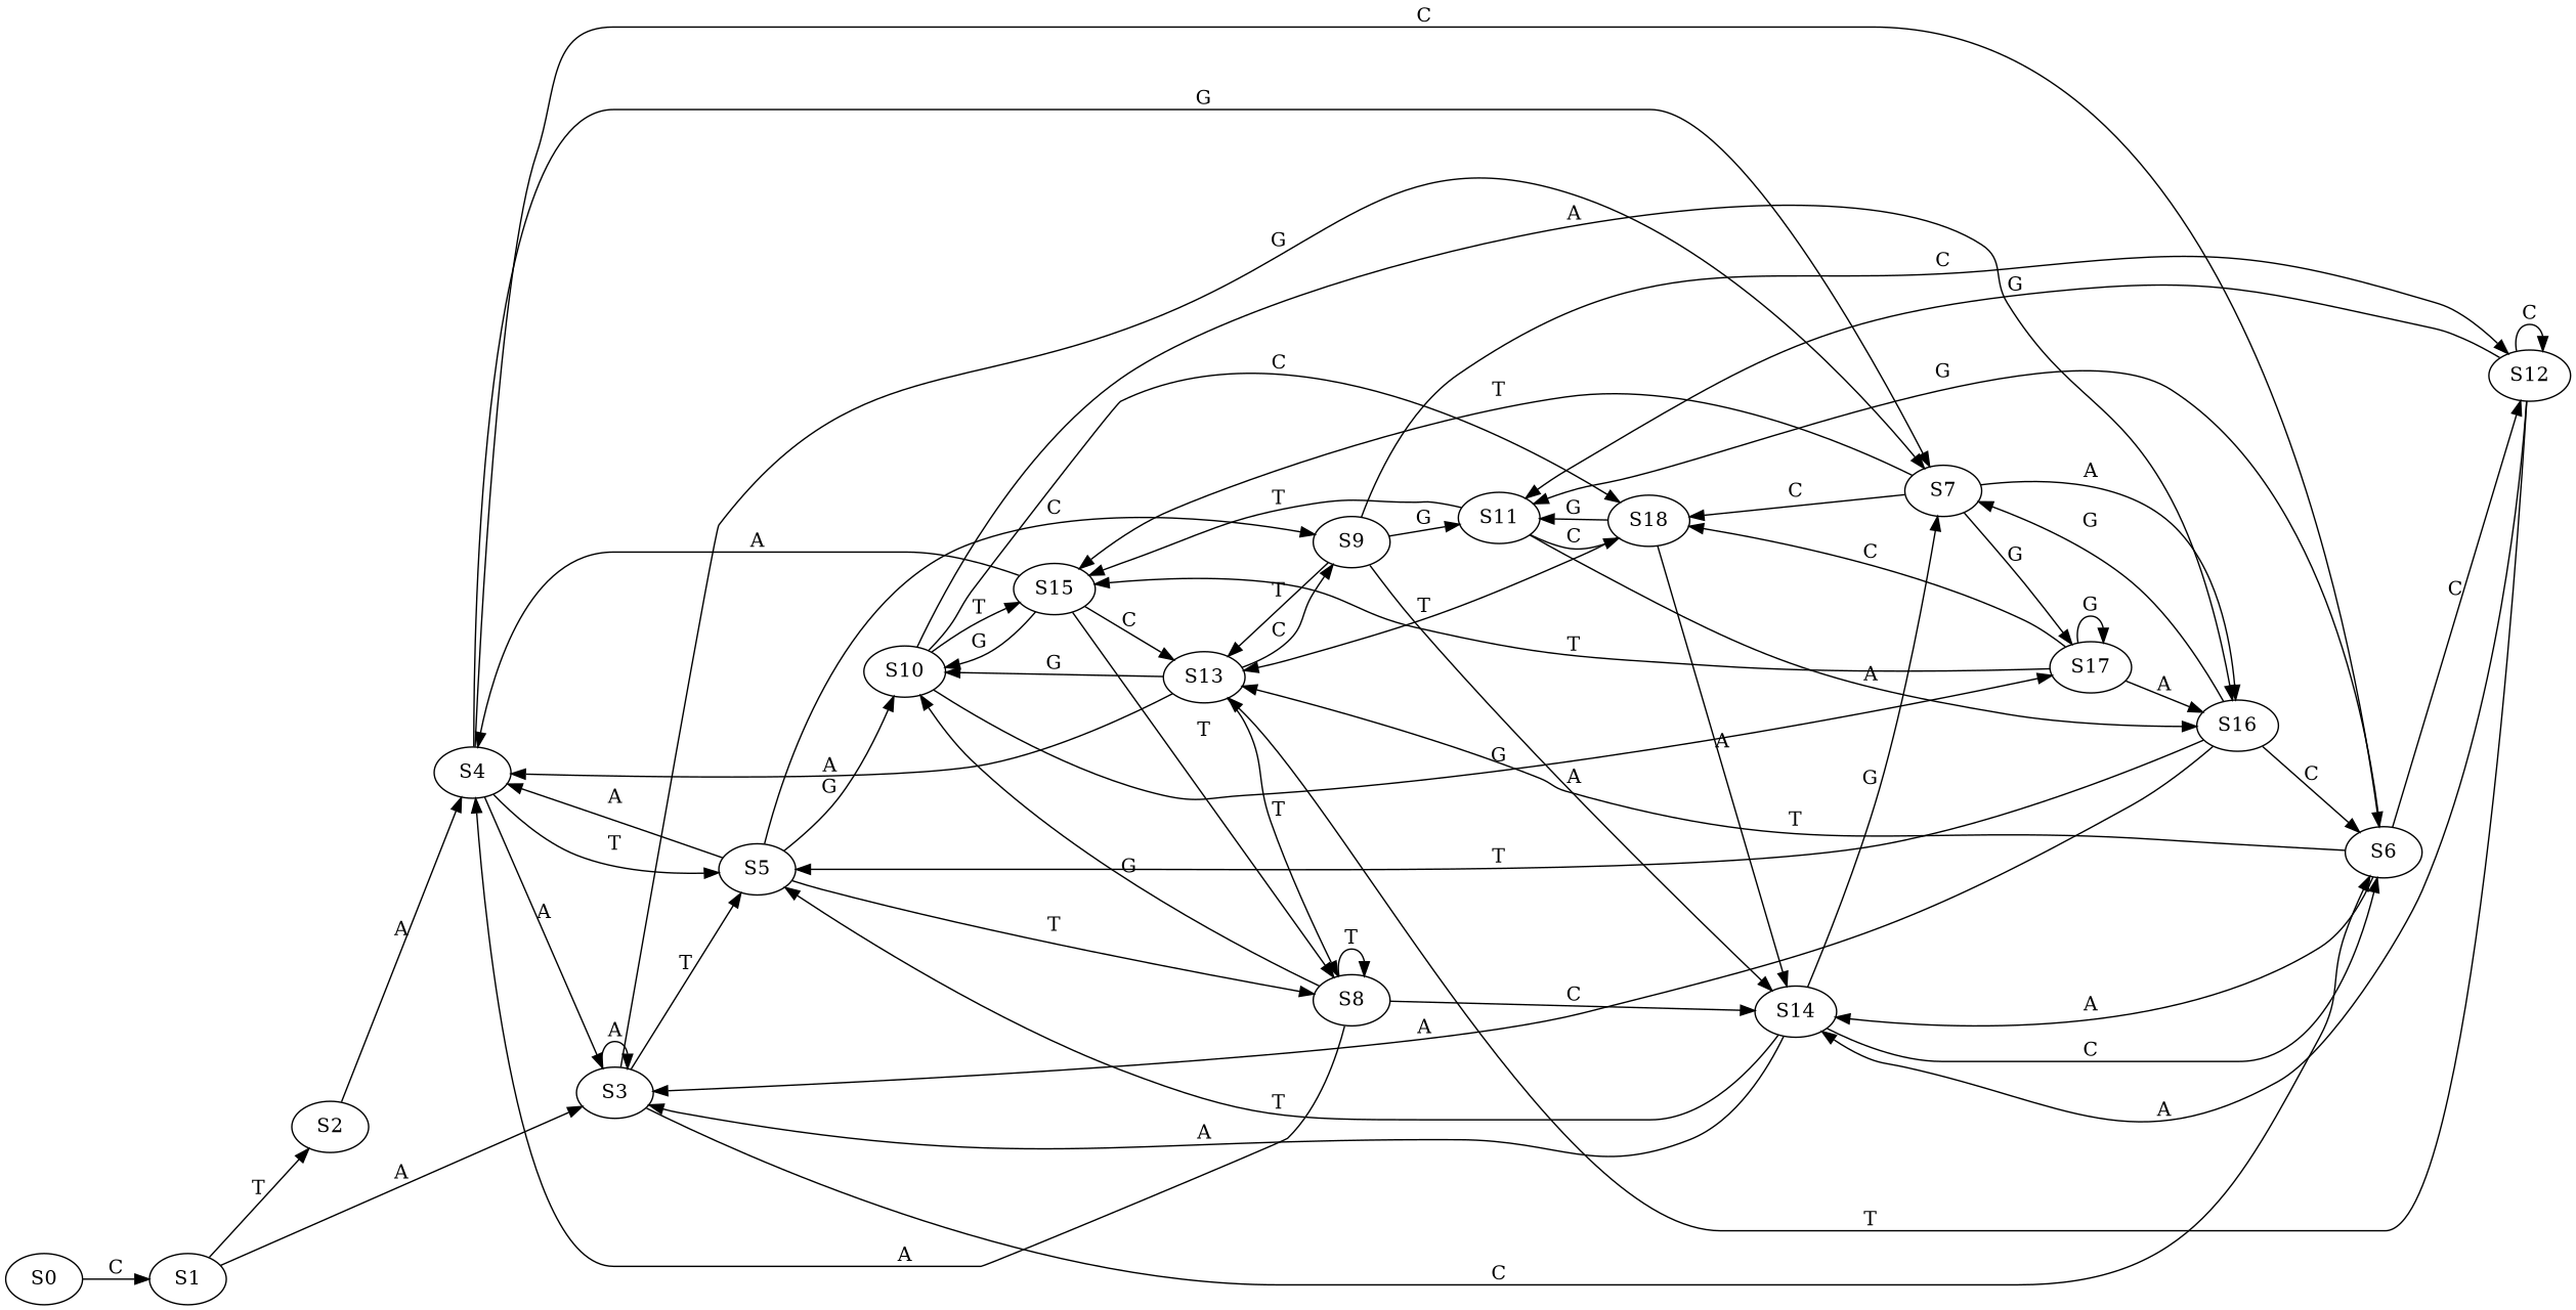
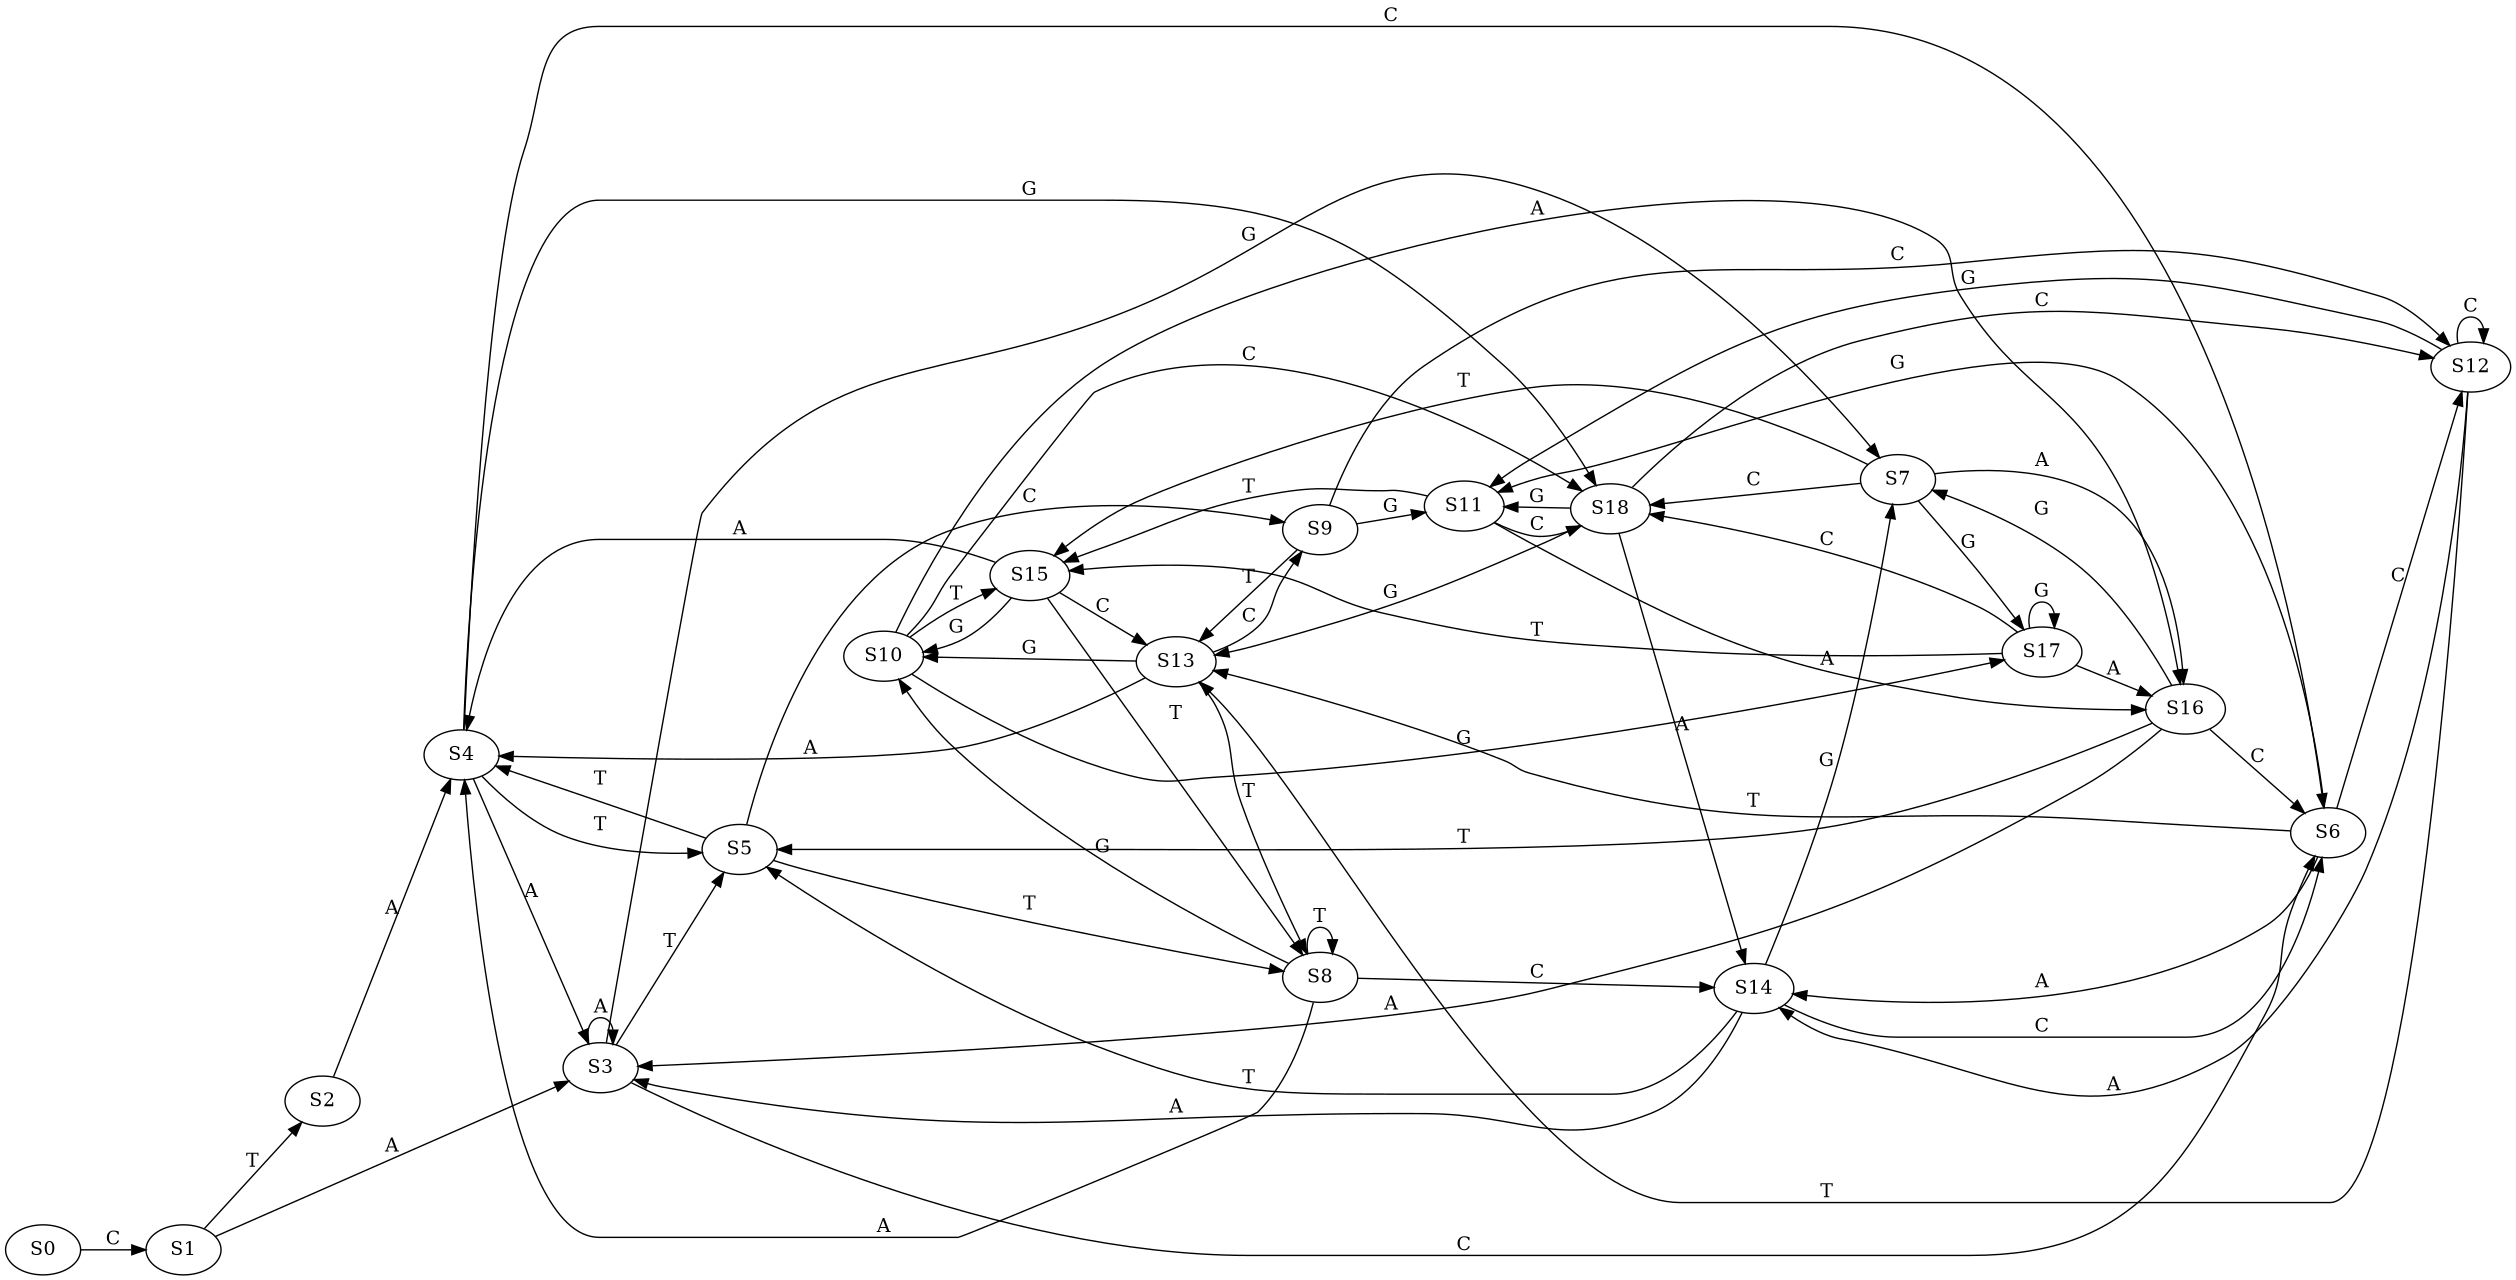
  strict digraph {
    rankdir=LR
    S0
    S1
    S2
    S3
    S4
    S5
    S6
    S7
    S8
    S9
    S10
    S11
    S12
    S13
    S14
    S15
    S16
    S17
    S18
    S0 -> S1 [label=C]
    S1 -> S2 [label=T]
    S1 -> S3 [label=A]
    S2 -> S4 [label=A]
    S3 -> S3 [label=A]
    S3 -> S5 [label=T]
    S3 -> S6 [label=C]
    S3 -> S7 [label=G]
    S4 -> S3 [label=A]
    S4 -> S5 [label=T]
    S4 -> S6 [label=C]
-   S4 -> S7 [label=G]
-   S5 -> S4 [label=A]
+   S4 -> S18 [label=G]
+   S5 -> S4 [label=T]
    S5 -> S8 [label=T]
    S5 -> S9 [label=C]
-   S5 -> S10 [label=G]
    S6 -> S11 [label=G]
    S6 -> S12 [label=C]
    S6 -> S13 [label=T]
    S6 -> S14 [label=A]
    S7 -> S15 [label=T]
    S7 -> S16 [label=A]
    S7 -> S17 [label=G]
    S7 -> S18 [label=C]
    S8 -> S4 [label=A]
    S8 -> S8 [label=T]
    S8 -> S10 [label=G]
    S8 -> S14 [label=C]
    S9 -> S11 [label=G]
    S9 -> S12 [label=C]
    S9 -> S13 [label=T]
-   S9 -> S14 [label=A]
    S10 -> S15 [label=T]
    S10 -> S16 [label=A]
    S10 -> S17 [label=G]
    S10 -> S18 [label=C]
    S11 -> S15 [label=T]
    S11 -> S16 [label=A]
    S11 -> S18 [label=C]
    S12 -> S11 [label=G]
    S12 -> S12 [label=C]
    S12 -> S13 [label=T]
    S12 -> S14 [label=A]
    S13 -> S4 [label=A]
    S13 -> S8 [label=T]
    S13 -> S9 [label=C]
    S13 -> S10 [label=G]
    S14 -> S3 [label=A]
    S14 -> S5 [label=T]
    S14 -> S6 [label=C]
    S14 -> S7 [label=G]
    S15 -> S4 [label=A]
    S15 -> S8 [label=T]
    S15 -> S10 [label=G]
    S15 -> S13 [label=C]
    S16 -> S3 [label=A]
    S16 -> S5 [label=T]
    S16 -> S6 [label=C]
    S16 -> S7 [label=G]
    S17 -> S15 [label=T]
    S17 -> S16 [label=A]
    S17 -> S17 [label=G]
    S17 -> S18 [label=C]
    S18 -> S11 [label=G]
-   S18 -> S13 [label=T]
+   S18 -> S12 [label=C]
+   S18 -> S13 [label=G]
    S18 -> S14 [label=A]
  }
